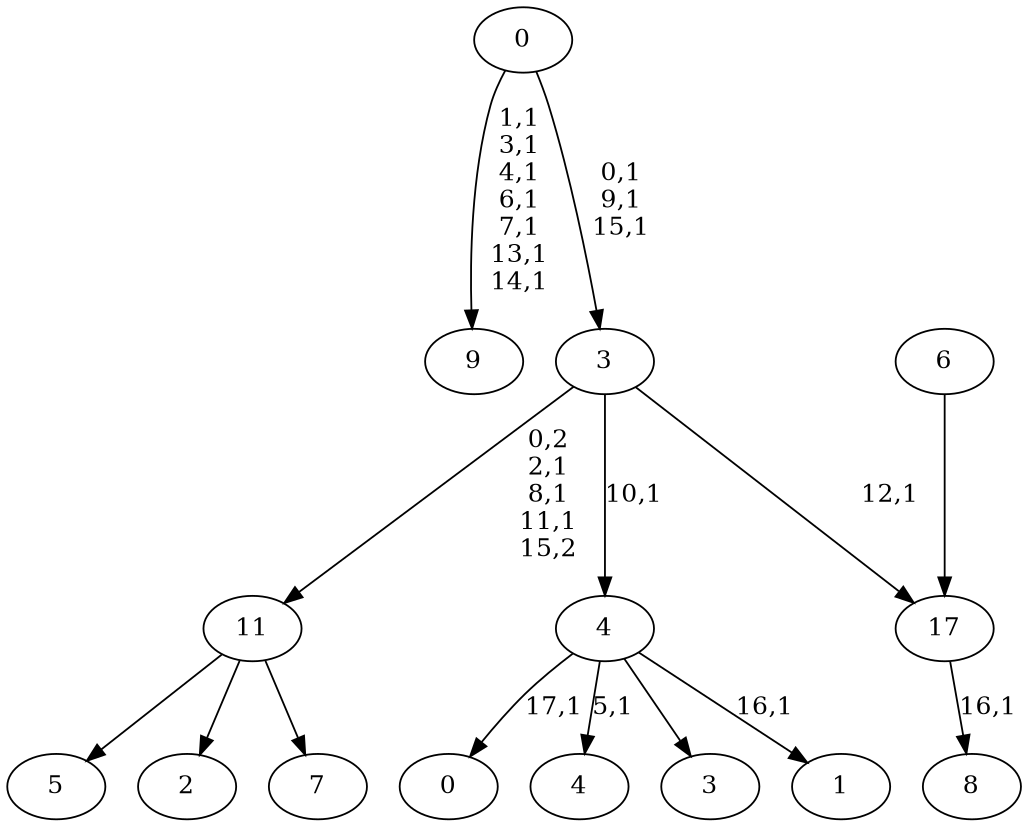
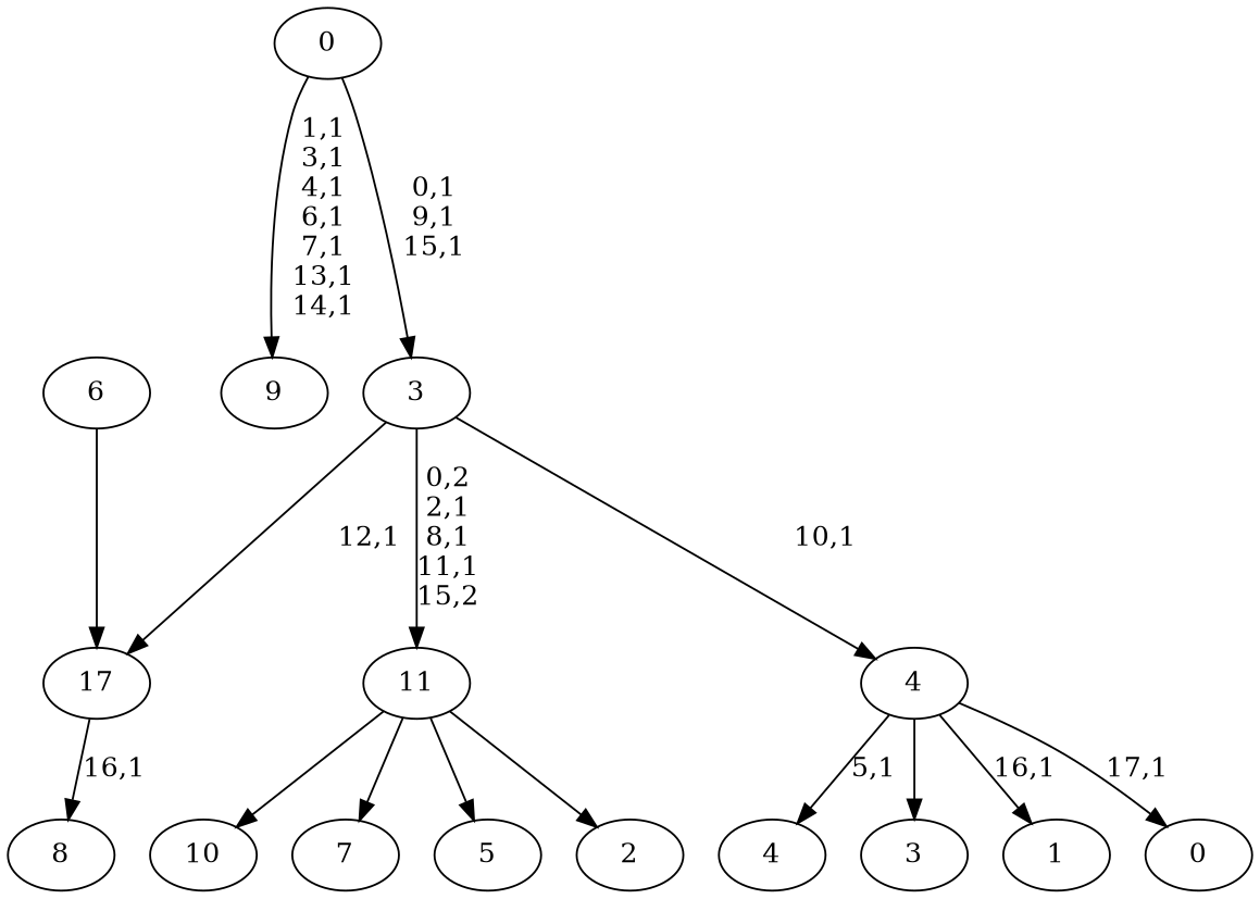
  digraph {
+   n1 [label=10]
    n2 [label=9]
    n3 [label=8]
    n4 [label=7]
    n5 [label=6]
    17
    n7 [label=5]
    n8 [label=4]
    n9 [label=3]
    n10 [label=2]
    11
    n12 [label=1]
    n13 [label=0]
    4
    3
    0
    n5 -> 17
    17 -> n3 [label="16,1"]
+   11 -> n1
    11 -> n4
    11 -> n7
    11 -> n10
    4 -> n8 [label="5,1"]
    4 -> n9
    4 -> n12 [label="16,1"]
    4 -> n13 [label="17,1"]
    3 -> 17 [label="12,1"]
    3 -> 11 [label="0,2\n2,1\n8,1\n11,1\n15,2"]
    3 -> 4 [label="10,1"]
    0 -> n2 [label="1,1\n3,1\n4,1\n6,1\n7,1\n13,1\n14,1"]
    0 -> 3 [label="0,1\n9,1\n15,1"]
  }
